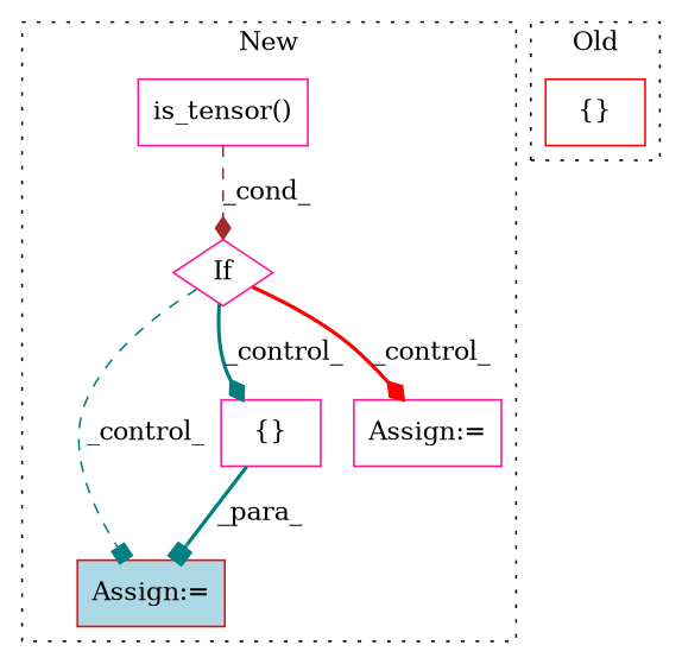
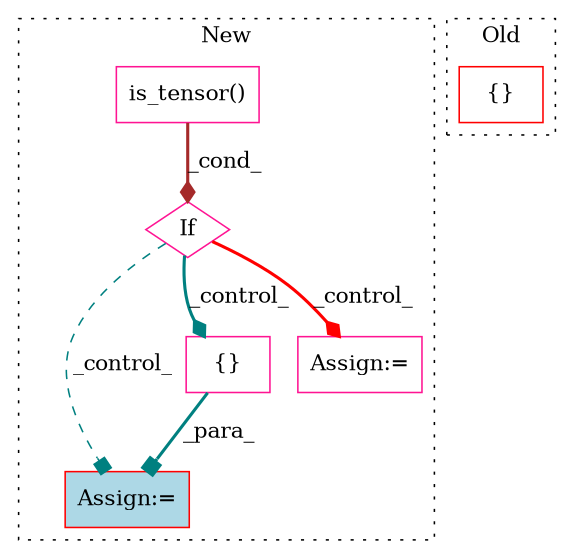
  digraph {
    node [a=68 l=3 shape=box style=filled fillcolor=white color=deeppink]
    edge [color=teal style=bold arrowhead=diamond]
    n1 [a=75 l="16,1" label="is_tensor()" s="38566,38588"]
    n2 [a=96 l=0 label=If s=38566 shape=diamond]
    n3 [label="Assign:=" s=38660 fillcolor=lightblue color=red]
    n4 [a=59 l="2,1" label="{}" s="38663,38663"]
    n5 [label="Assign:=" s=38618]
    n6 [a=59 l="1,0" label="{}" s="37214,37242" color=red]
    subgraph cluster_1 {
      label=New
      style=dotted
      n1
      n2
      n3
      n4
      n5
    }
    subgraph cluster_2 {
      label=Old
      style=dotted
      n6
    }
-   n1 -> n2 [label=_cond_ color=brown style=dashed]
+   n1 -> n2 [label=_cond_ color=brown]
    n2 -> n3 [label=_control_ style=dashed arrowhead=box]
    n2 -> n4 [label=_control_]
    n2 -> n5 [label=_control_ color=red]
    n4 -> n3 [label=_para_ arrowhead=box]
  }
